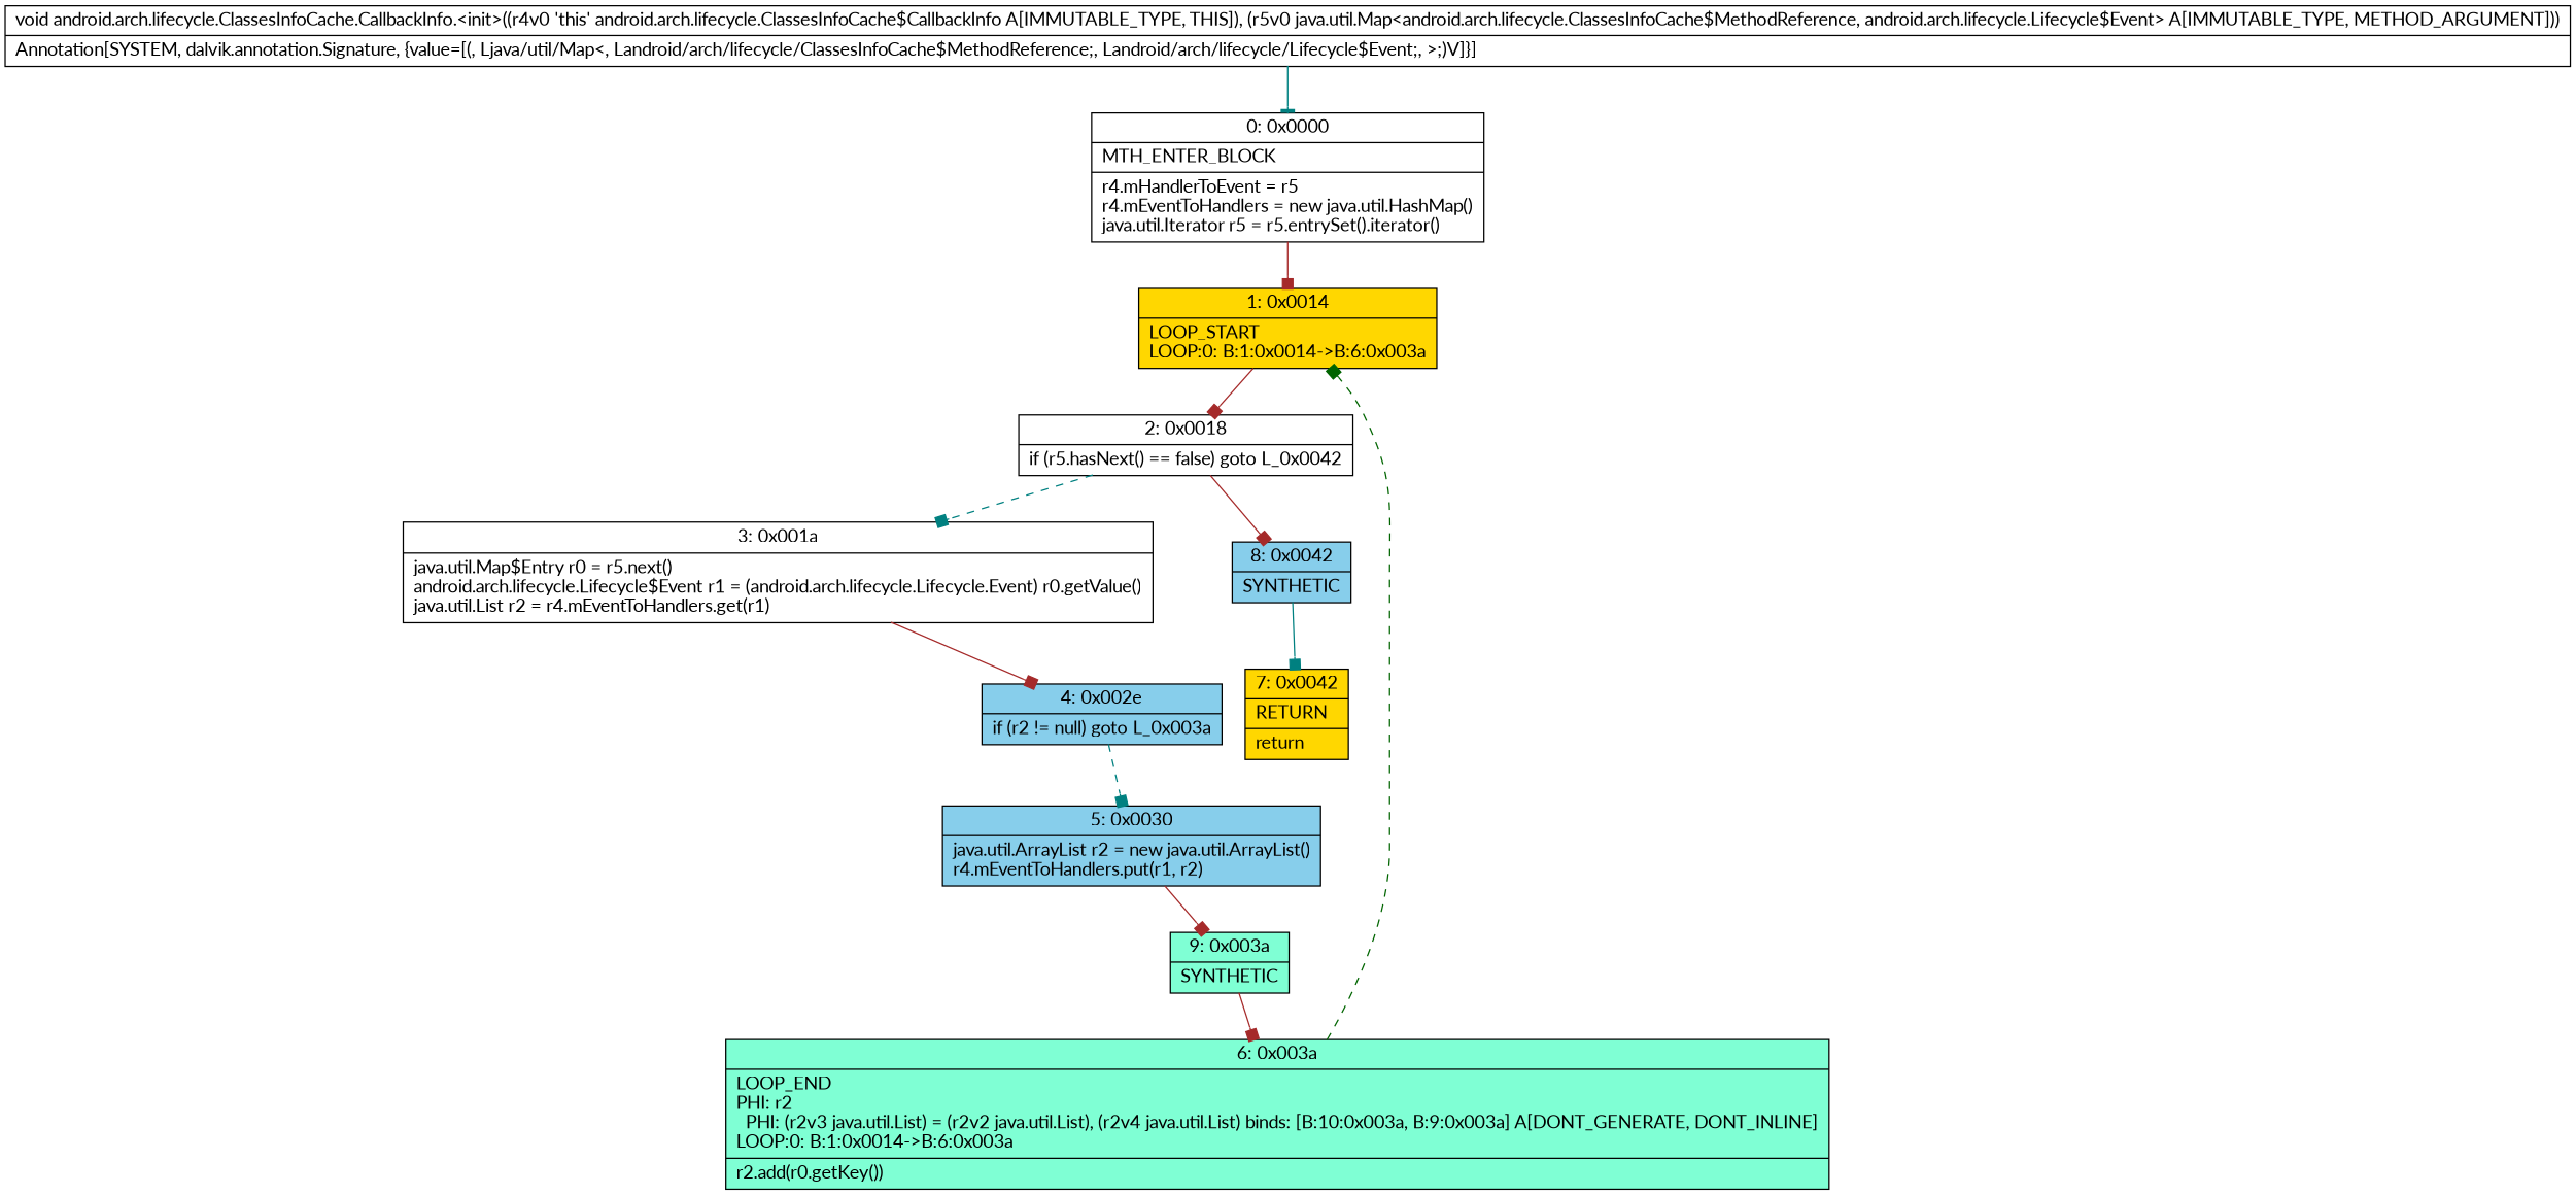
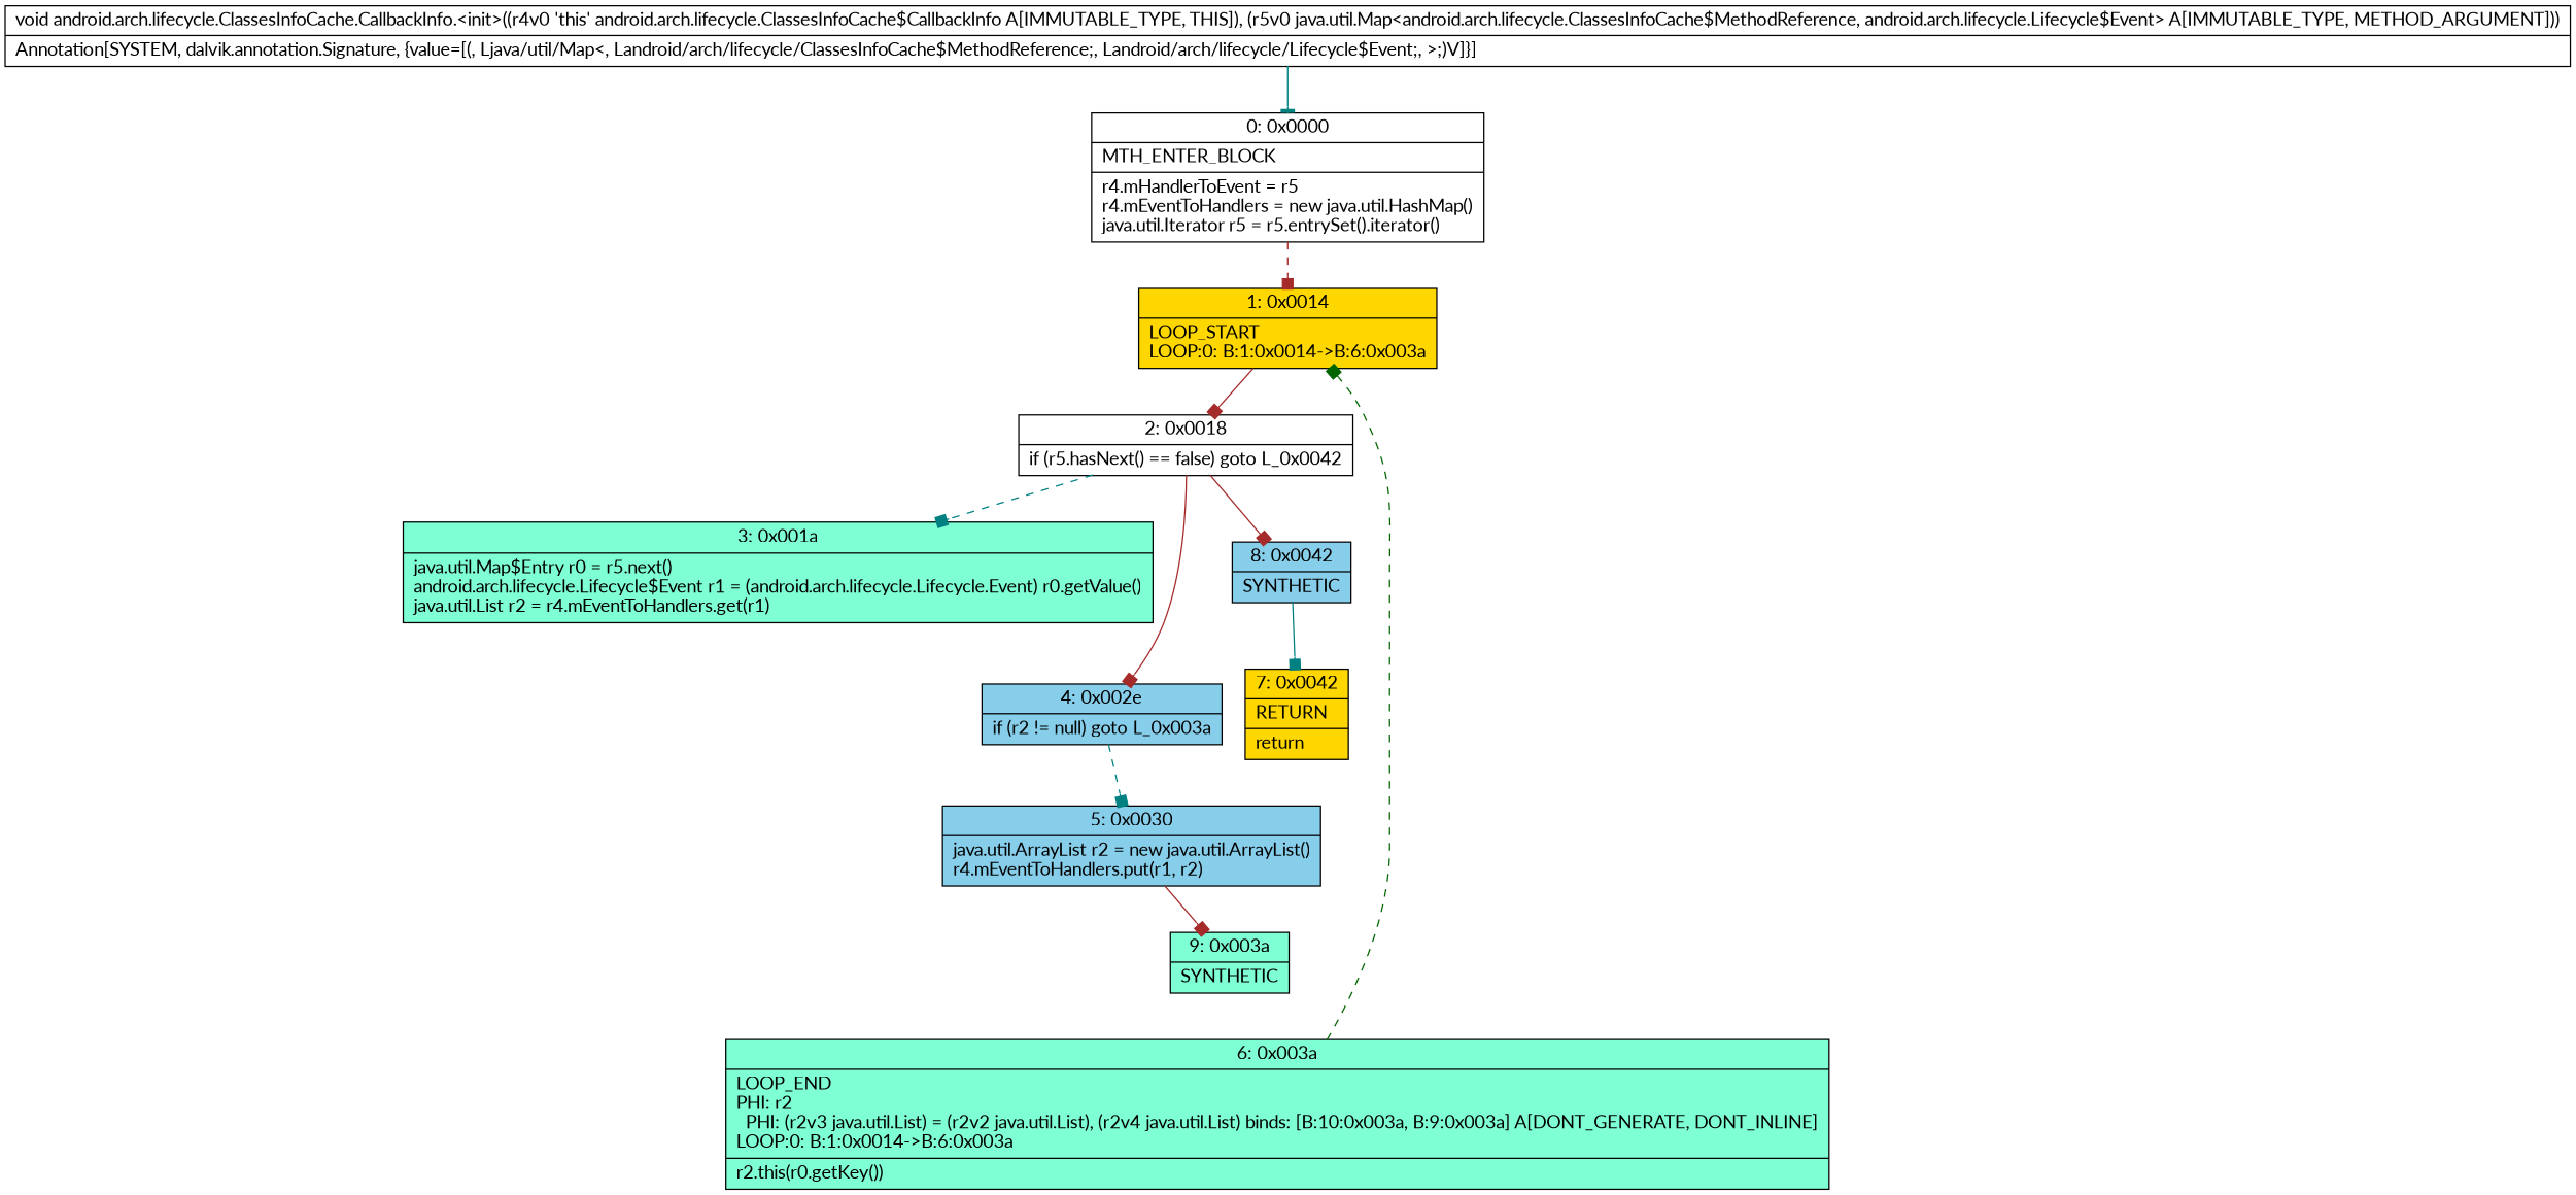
  digraph {
    fontname=Lato
    node [fillcolor=white fontname=Lato shape=record style=filled]
    edge [arrowhead=box color=brown fontname=Lato]
    n1 [label="{0\:\ 0x0000|MTH_ENTER_BLOCK\l|r4.mHandlerToEvent = r5\lr4.mEventToHandlers = new java.util.HashMap()\ljava.util.Iterator r5 = r5.entrySet().iterator()\l}"]
    n2 [fillcolor=gold label="{1\:\ 0x0014|LOOP_START\lLOOP:0: B:1:0x0014\-\>B:6:0x003a\l}"]
    n3 [label="{2\:\ 0x0018|if (r5.hasNext() == false) goto L_0x0042\l}"]
-   n4 [label="{3\:\ 0x001a|java.util.Map$Entry r0 = r5.next()\landroid.arch.lifecycle.Lifecycle$Event r1 = (android.arch.lifecycle.Lifecycle.Event) r0.getValue()\ljava.util.List r2 = r4.mEventToHandlers.get(r1)\l}"]
+   n4 [fillcolor=aquamarine label="{3\:\ 0x001a|java.util.Map$Entry r0 = r5.next()\landroid.arch.lifecycle.Lifecycle$Event r1 = (android.arch.lifecycle.Lifecycle.Event) r0.getValue()\ljava.util.List r2 = r4.mEventToHandlers.get(r1)\l}"]
    n5 [fillcolor=skyblue label="{8\:\ 0x0042|SYNTHETIC\l}"]
    n6 [fillcolor=skyblue label="{4\:\ 0x002e|if (r2 != null) goto L_0x003a\l}"]
    n7 [fillcolor=gold label="{7\:\ 0x0042|RETURN\l|return\l}"]
    n8 [fillcolor=skyblue label="{5\:\ 0x0030|java.util.ArrayList r2 = new java.util.ArrayList()\lr4.mEventToHandlers.put(r1, r2)\l}"]
    n9 [fillcolor=aquamarine label="{9\:\ 0x003a|SYNTHETIC\l}"]
-   n10 [fillcolor=aquamarine label="{6\:\ 0x003a|LOOP_END\lPHI: r2 \l  PHI: (r2v3 java.util.List) = (r2v2 java.util.List), (r2v4 java.util.List) binds: [B:10:0x003a, B:9:0x003a] A[DONT_GENERATE, DONT_INLINE]\lLOOP:0: B:1:0x0014\-\>B:6:0x003a\l|r2.add(r0.getKey())\l}"]
+   n10 [fillcolor=aquamarine label="{6\:\ 0x003a|LOOP_END\lPHI: r2 \l  PHI: (r2v3 java.util.List) = (r2v2 java.util.List), (r2v4 java.util.List) binds: [B:10:0x003a, B:9:0x003a] A[DONT_GENERATE, DONT_INLINE]\lLOOP:0: B:1:0x0014\-\>B:6:0x003a\l|r2.this(r0.getKey())\l}"]
    n11 [label="{void android.arch.lifecycle.ClassesInfoCache.CallbackInfo.\<init\>((r4v0 'this' android.arch.lifecycle.ClassesInfoCache$CallbackInfo A[IMMUTABLE_TYPE, THIS]), (r5v0 java.util.Map\<android.arch.lifecycle.ClassesInfoCache$MethodReference, android.arch.lifecycle.Lifecycle$Event\> A[IMMUTABLE_TYPE, METHOD_ARGUMENT]))  | Annotation[SYSTEM, dalvik.annotation.Signature, \{value=[(, Ljava\/util\/Map\<, Landroid\/arch\/lifecycle\/ClassesInfoCache$MethodReference;, Landroid\/arch\/lifecycle\/Lifecycle$Event;, \>;)V]\}]\l}"]
-   n1 -> n2
+   n1 -> n2 [style=dashed]
    n2 -> n3
    n3 -> n4 [color=teal style=dashed]
    n3 -> n5
-   n4 -> n6
+   n3 -> n6
    n5 -> n7 [color=teal]
    n6 -> n8 [color=teal style=dashed]
    n8 -> n9
-   n9 -> n10
    n10 -> n2 [color=darkgreen style=dashed]
    n11 -> n1 [arrowhead=tee color=teal]
  }
